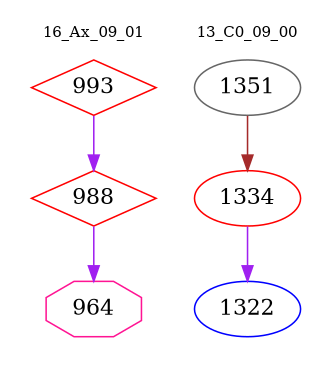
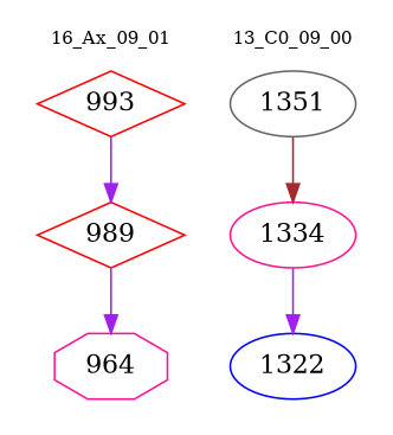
  digraph {
    fontname="DejaVu Serif"
    node [color=red fontname="DejaVu Serif" shape=ellipse]
    edge [color=purple fontname="DejaVu Serif"]
    n1 [label=993 shape=diamond]
-   n2 [label=988 shape=diamond]
+   n2 [label=989 shape=diamond]
    n3 [color=deeppink label=964 shape=octagon]
    n4 [color=gray40 label=1351]
-   n5 [label=1334]
+   n5 [color=deeppink label=1334]
    n6 [color=blue label=1322]
    subgraph cluster_1 {
      color=white
      fontsize=10
      label="16_Ax_09_01"
      n1
      n2
      n3
    }
    subgraph cluster_2 {
      color=white
      fontsize=10
      label="13_C0_09_00"
      n4
      n5
      n6
    }
    n1 -> n2
    n2 -> n3
    n4 -> n5 [color=brown]
    n5 -> n6
  }
